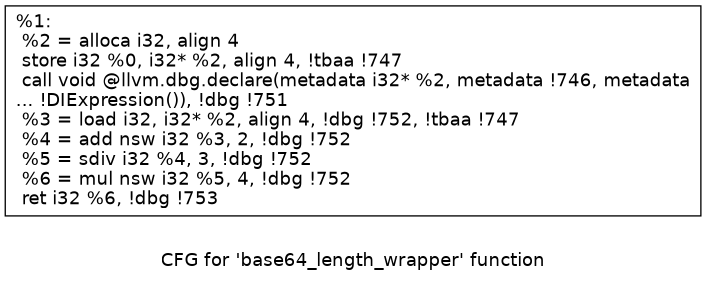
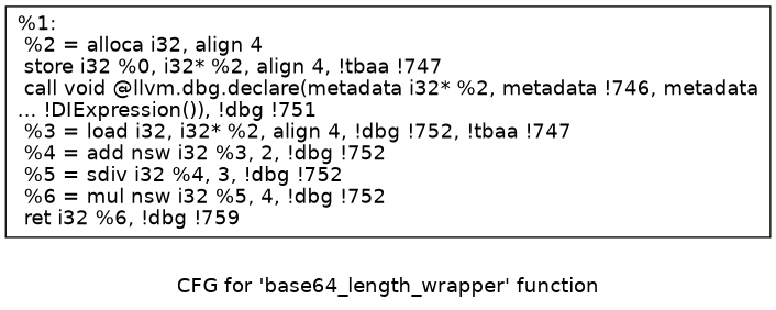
  digraph {
    label="CFG for 'base64_length_wrapper' function"
    fontname="DejaVu Sans"
-   n1 [label="{%1:\l  %2 = alloca i32, align 4\l  store i32 %0, i32* %2, align 4, !tbaa !747\l  call void @llvm.dbg.declare(metadata i32* %2, metadata !746, metadata\l... !DIExpression()), !dbg !751\l  %3 = load i32, i32* %2, align 4, !dbg !752, !tbaa !747\l  %4 = add nsw i32 %3, 2, !dbg !752\l  %5 = sdiv i32 %4, 3, !dbg !752\l  %6 = mul nsw i32 %5, 4, !dbg !752\l  ret i32 %6, !dbg !753\l}" shape=record fontname="DejaVu Sans"]
+   n1 [label="{%1:\l  %2 = alloca i32, align 4\l  store i32 %0, i32* %2, align 4, !tbaa !747\l  call void @llvm.dbg.declare(metadata i32* %2, metadata !746, metadata\l... !DIExpression()), !dbg !751\l  %3 = load i32, i32* %2, align 4, !dbg !752, !tbaa !747\l  %4 = add nsw i32 %3, 2, !dbg !752\l  %5 = sdiv i32 %4, 3, !dbg !752\l  %6 = mul nsw i32 %5, 4, !dbg !752\l  ret i32 %6, !dbg !759\l}" shape=record fontname="DejaVu Sans"]
  }
